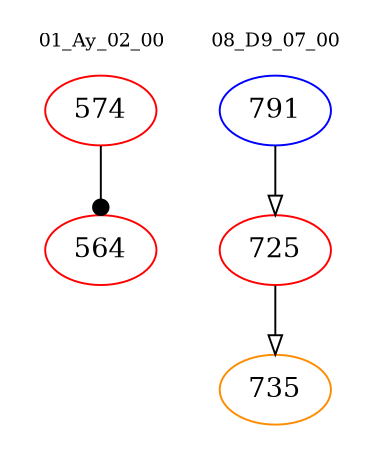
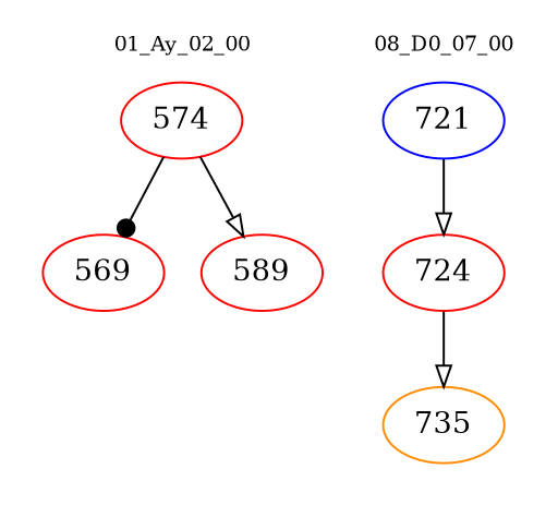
  digraph {
    node [color=red]
    edge [arrowhead=onormal color=black]
    n1 [label=574]
-   n2 [label=564]
-   n4 [label=725]
-   n5 [color=blue label=791]
+   n2 [label=569]
+   n3 [label=589]
+   n4 [label=724]
+   n5 [color=blue label=721]
    n6 [color=darkorange label=735]
    subgraph cluster_1 {
      color=white
      fontsize=10
      label="01_Ay_02_00"
      n1
      n2
+     n3
    }
    subgraph cluster_2 {
      color=white
      fontsize=10
-     label="08_D9_07_00"
+     label="08_D0_07_00"
      n4
      n5
      n6
    }
    n1 -> n2 [arrowhead=dot]
+   n1 -> n3
    n4 -> n6
    n5 -> n4
  }
